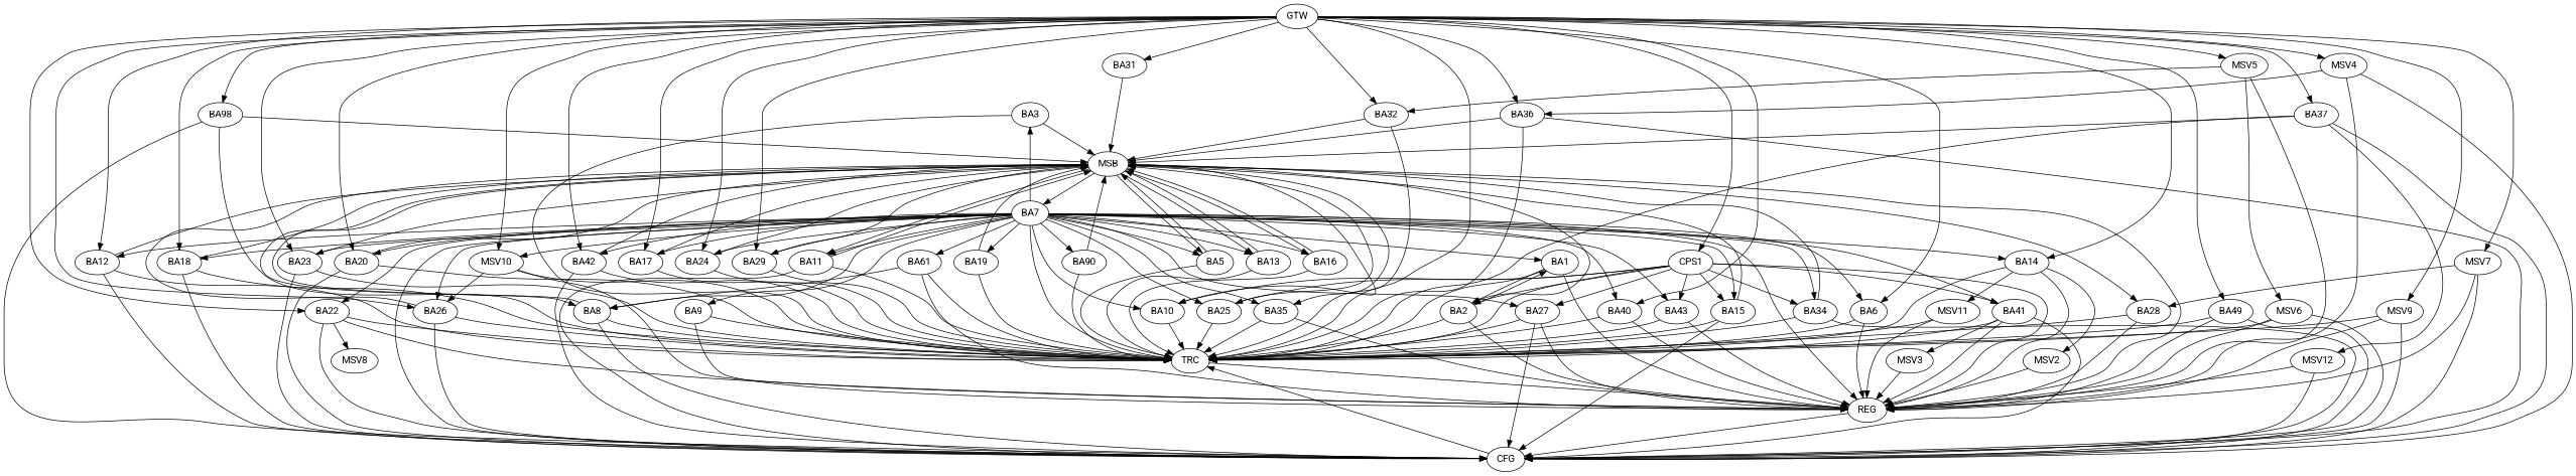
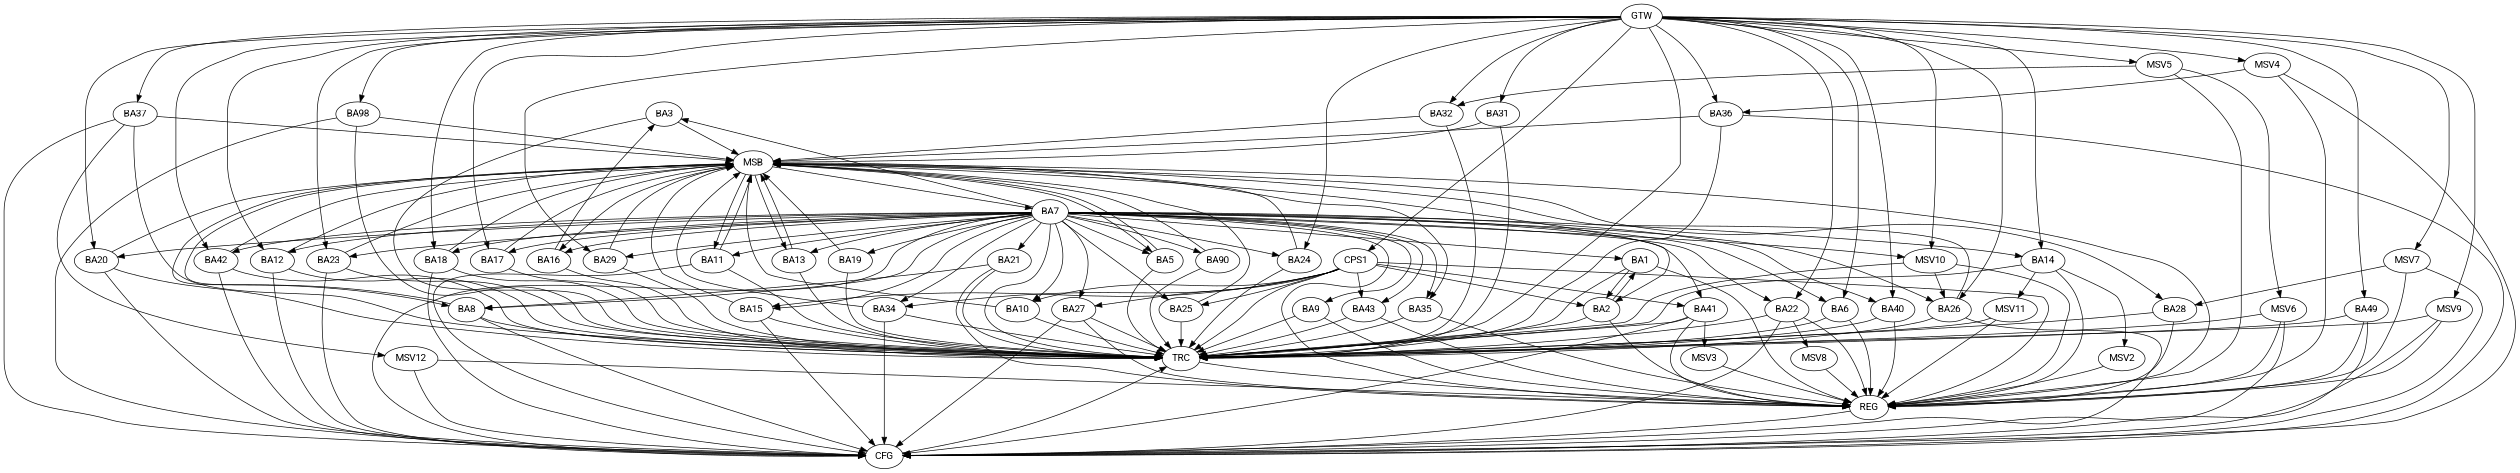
  strict digraph {
    fontname=Roboto
    node [fontname=Roboto]
    edge [fontname=Roboto]
    n1 [label=BA1]
    n2 [label=BA2]
    n3 [label=REG]
    n4 [label=TRC]
    n5 [label=CFG]
    n6 [label=BA3]
    n7 [label=MSB]
    n8 [label=BA5]
    n9 [label=BA7]
    n10 [label=BA8]
    n11 [label=BA11]
    n12 [label=BA13]
    n13 [label=BA16]
    n14 [label=BA35]
    n15 [label=BA28]
    n16 [label=BA6]
    n17 [label=BA9]
    n18 [label=BA10]
    n19 [label=BA12]
    n20 [label=BA14]
    n21 [label=BA15]
    n22 [label=BA17]
    n23 [label=BA18]
    n24 [label=BA19]
    n25 [label=BA20]
-   n26 [label=BA61]
+   n26 [label=BA21]
    n27 [label=BA22]
    n28 [label=BA23]
    n29 [label=BA24]
    n30 [label=BA25]
    n31 [label=BA26]
    n32 [label=BA27]
    n33 [label=BA29]
    n34 [label=BA90]
    n35 [label=BA34]
    n36 [label=BA40]
    n37 [label=BA41]
    n38 [label=BA42]
    n39 [label=BA43]
    n40 [label=MSV10]
    n41 [label=MSV2]
    n42 [label=MSV11]
    n43 [label=MSV8]
    n44 [label=BA37]
    n45 [label=MSV12]
    n46 [label=MSV3]
    n47 [label=BA31]
    n48 [label=BA32]
    n49 [label=BA36]
    n50 [label=BA98]
    n51 [label=BA49]
    n52 [label=CPS1]
    n53 [label=GTW]
    n54 [label=MSV4]
    n55 [label=MSV5]
    n56 [label=MSV7]
    n57 [label=MSV9]
    n58 [label=MSV6]
    n1 -> n2
    n1 -> n3
    n1 -> n4
    n2 -> n1
    n2 -> n3
    n2 -> n4
    n3 -> n5
    n4 -> n3
    n5 -> n4
    n6 -> n4
    n6 -> n7
    n7 -> n2
    n7 -> n3
    n7 -> n8
    n7 -> n9
    n7 -> n10
    n7 -> n11
    n7 -> n12
    n7 -> n13
    n7 -> n14
    n7 -> n15
    n8 -> n4
    n8 -> n7
    n9 -> n1
    n9 -> n3
    n9 -> n4
    n9 -> n5
    n9 -> n6
    n9 -> n8
    n9 -> n10
    n9 -> n11
    n9 -> n12
    n9 -> n13
    n9 -> n14
    n9 -> n16
    n9 -> n17
    n9 -> n18
    n9 -> n19
    n9 -> n20
    n9 -> n21
    n9 -> n22
    n9 -> n23
    n9 -> n24
    n9 -> n25
    n9 -> n26
    n9 -> n27
    n9 -> n28
    n9 -> n29
    n9 -> n30
    n9 -> n31
    n9 -> n32
    n9 -> n33
    n9 -> n34
    n9 -> n35
    n9 -> n36
    n9 -> n37
    n9 -> n38
    n9 -> n39
    n9 -> n40
    n10 -> n4
    n10 -> n5
    n10 -> n7
    n11 -> n4
    n11 -> n5
    n11 -> n7
    n12 -> n4
    n12 -> n7
    n13 -> n4
-   n13 -> n7
+   n13 -> n6
    n14 -> n3
    n14 -> n4
    n15 -> n3
    n15 -> n4
    n16 -> n3
    n16 -> n4
    n17 -> n3
    n17 -> n4
    n18 -> n4
    n18 -> n7
    n19 -> n4
    n19 -> n5
    n19 -> n7
    n20 -> n3
    n20 -> n4
    n20 -> n41
    n20 -> n42
    n21 -> n4
    n21 -> n5
    n21 -> n7
    n22 -> n4
    n22 -> n7
    n23 -> n4
    n23 -> n5
    n23 -> n7
    n24 -> n4
    n24 -> n7
    n25 -> n4
    n25 -> n5
    n25 -> n7
    n26 -> n3
    n26 -> n4
    n26 -> n10
    n27 -> n3
    n27 -> n4
    n27 -> n5
    n27 -> n43
    n28 -> n4
    n28 -> n5
    n28 -> n7
    n29 -> n4
    n29 -> n7
    n30 -> n4
    n30 -> n7
    n31 -> n4
    n31 -> n5
    n31 -> n7
    n32 -> n3
    n32 -> n4
    n32 -> n5
    n33 -> n4
    n33 -> n7
    n34 -> n4
    n34 -> n7
    n35 -> n4
    n35 -> n5
    n35 -> n7
    n36 -> n3
    n36 -> n4
    n37 -> n3
    n37 -> n4
    n37 -> n5
    n37 -> n46
    n38 -> n4
    n38 -> n5
    n38 -> n7
    n39 -> n3
    n39 -> n4
    n40 -> n3
    n40 -> n4
    n40 -> n31
    n41 -> n3
    n42 -> n3
    n42 -> n4
+   n43 -> n3
    n44 -> n4
    n44 -> n5
    n44 -> n7
    n44 -> n45
    n45 -> n3
    n45 -> n5
    n46 -> n3
+   n47 -> n4
    n47 -> n7
    n48 -> n4
    n48 -> n7
    n49 -> n4
    n49 -> n5
    n49 -> n7
    n50 -> n4
    n50 -> n5
    n50 -> n7
    n51 -> n3
    n51 -> n4
    n51 -> n5
    n52 -> n2
    n52 -> n3
    n52 -> n4
    n52 -> n18
    n52 -> n21
    n52 -> n30
    n52 -> n32
    n52 -> n35
    n52 -> n37
    n52 -> n39
    n53 -> n4
    n53 -> n16
    n53 -> n19
    n53 -> n20
    n53 -> n22
    n53 -> n23
    n53 -> n25
    n53 -> n27
    n53 -> n28
    n53 -> n29
    n53 -> n31
    n53 -> n33
    n53 -> n36
    n53 -> n38
    n53 -> n40
    n53 -> n44
    n53 -> n47
    n53 -> n48
    n53 -> n49
    n53 -> n50
    n53 -> n51
    n53 -> n52
    n53 -> n54
    n53 -> n55
    n53 -> n56
    n53 -> n57
    n54 -> n3
    n54 -> n5
    n54 -> n49
    n55 -> n3
    n55 -> n48
    n55 -> n58
    n56 -> n3
    n56 -> n5
    n56 -> n15
    n57 -> n3
    n57 -> n4
    n57 -> n5
    n58 -> n3
    n58 -> n4
    n58 -> n5
  }
